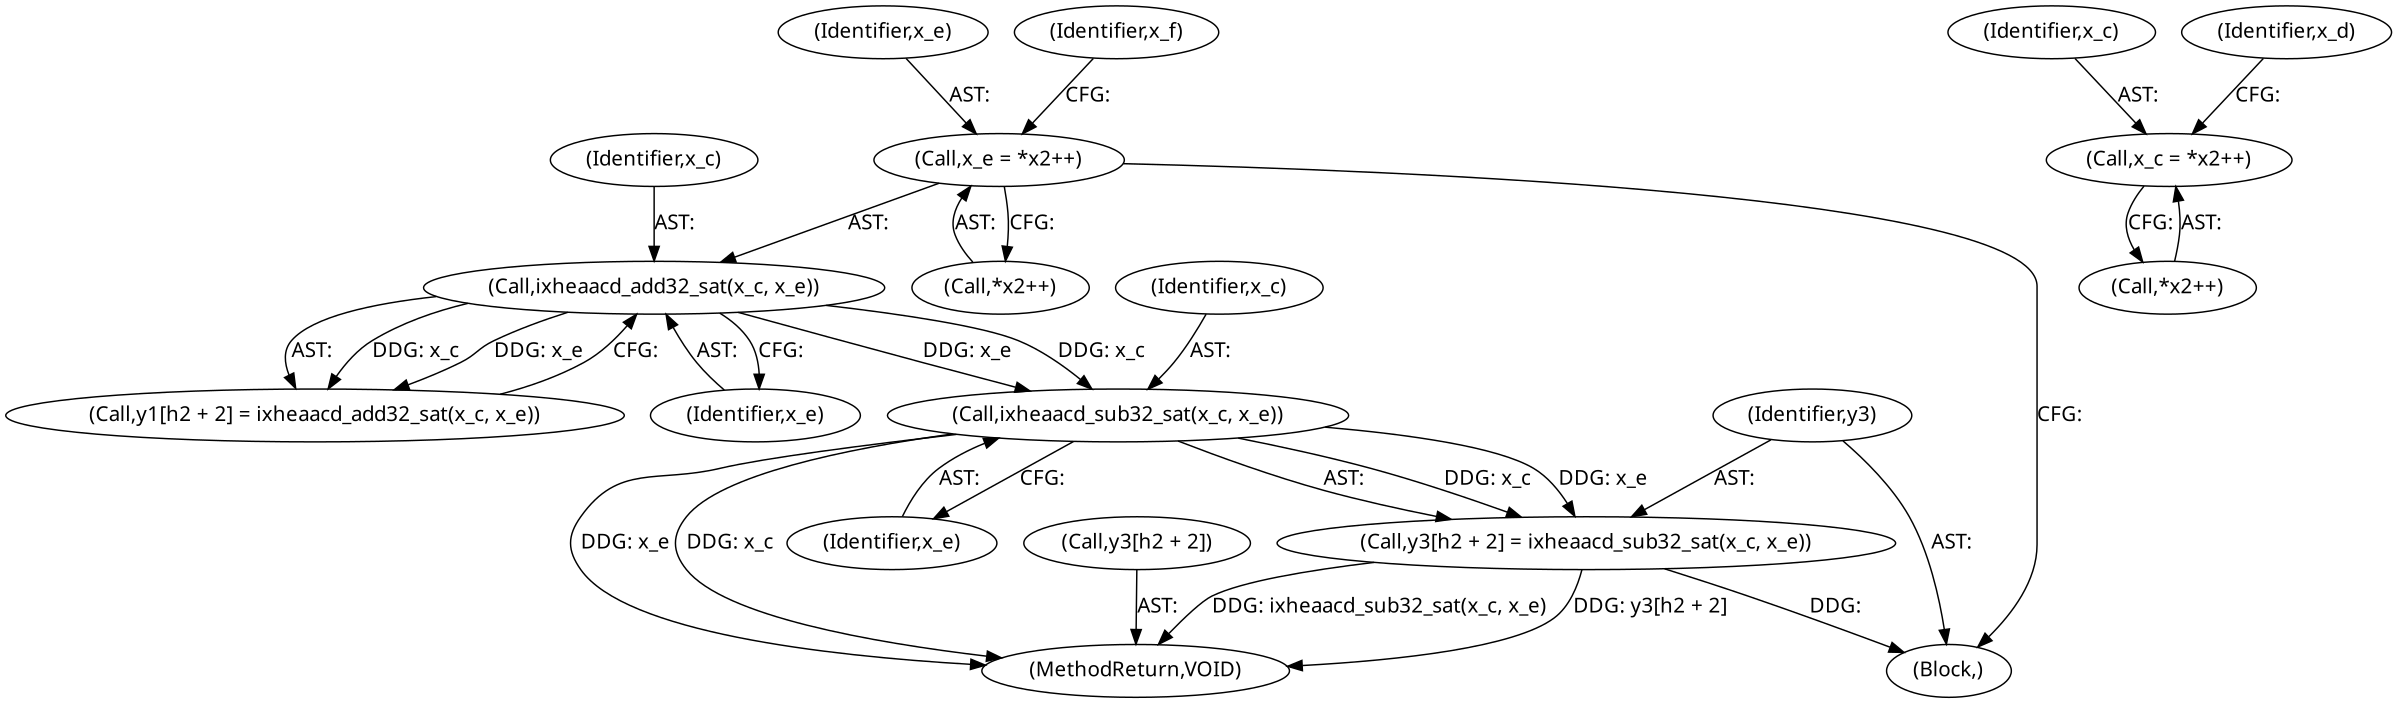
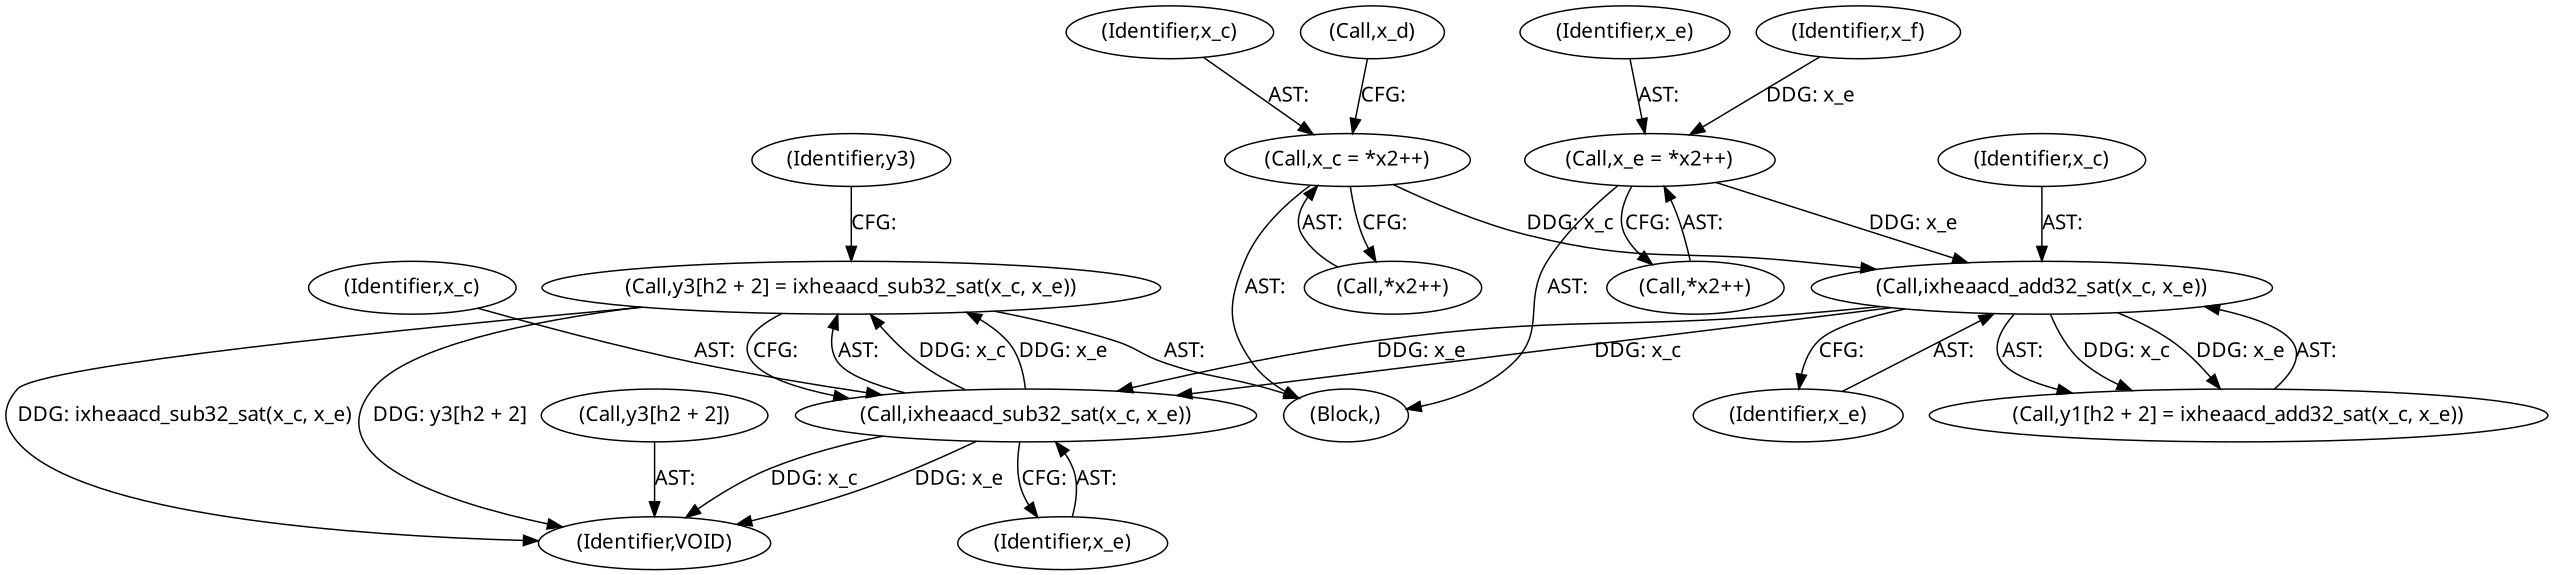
  digraph {
    fontname="Noto Sans"
    node [fontname="Noto Sans"]
    edge [fontname="Noto Sans"]
    n1 [label="(Call,y3[h2 + 2] = ixheaacd_sub32_sat(x_c, x_e))"]
    n2 [label="(Call,ixheaacd_sub32_sat(x_c, x_e))"]
    n3 [label="(Block,)"]
-   n4 [label="(MethodReturn,VOID)"]
+   n4 [label="(Identifier,VOID)"]
    n5 [label="(Identifier,x_e)"]
    n6 [label="(Call,ixheaacd_add32_sat(x_c, x_e))"]
    n7 [label="(Identifier,x_e)"]
    n8 [label="(Call,y1[h2 + 2] = ixheaacd_add32_sat(x_c, x_e))"]
    n9 [label="(Call,x_c = *x2++)"]
    n10 [label="(Call,*x2++)"]
    n11 [label="(Call,x_e = *x2++)"]
    n12 [label="(Call,*x2++)"]
    n13 [label="(Identifier,x_c)"]
    n14 [label="(Identifier,x_e)"]
    n15 [label="(Call,y3[h2 + 2])"]
    n16 [label="(Identifier,x_c)"]
    n17 [label="(Identifier,x_f)"]
    n18 [label="(Identifier,x_c)"]
-   n19 [label="(Identifier,x_d)"]
+   n19 [label="(Call,x_d)"]
    n20 [label="(Identifier,y3)"]
-   n1 -> n3 [label="DDG: "]
+   n1 -> n2 [label="CFG: "]
+   n1 -> n3 [label="AST: "]
    n1 -> n4 [label="DDG: y3[h2 + 2]"]
    n1 -> n4 [label="DDG: ixheaacd_sub32_sat(x_c, x_e)"]
    n2 -> n1 [label="AST: "]
    n2 -> n1 [label="DDG: x_c"]
    n2 -> n1 [label="DDG: x_e"]
    n2 -> n4 [label="DDG: x_c"]
    n2 -> n4 [label="DDG: x_e"]
    n2 -> n5 [label="CFG: "]
    n5 -> n2 [label="AST: "]
    n6 -> n2 [label="DDG: x_c"]
    n6 -> n2 [label="DDG: x_e"]
    n6 -> n7 [label="CFG: "]
    n6 -> n8 [label="AST: "]
    n6 -> n8 [label="DDG: x_c"]
    n6 -> n8 [label="DDG: x_e"]
    n7 -> n6 [label="AST: "]
-   n8 -> n6 [label="CFG: "]
-   n20 -> n3 [label="AST: "]
+   n8 -> n6 [label="AST: "]
+   n9 -> n3 [label="AST: "]
+   n9 -> n6 [label="DDG: x_c"]
    n9 -> n10 [label="CFG: "]
    n10 -> n9 [label="AST: "]
-   n11 -> n3 [label="CFG: "]
-   n11 -> n6 [label="AST: "]
+   n11 -> n3 [label="AST: "]
+   n11 -> n6 [label="DDG: x_e"]
    n11 -> n12 [label="CFG: "]
    n12 -> n11 [label="AST: "]
    n13 -> n9 [label="AST: "]
    n14 -> n11 [label="AST: "]
    n15 -> n4 [label="AST: "]
    n16 -> n6 [label="AST: "]
-   n17 -> n11 [label="CFG: "]
+   n17 -> n11 [label="DDG: x_e"]
    n18 -> n2 [label="AST: "]
    n19 -> n9 [label="CFG: "]
-   n20 -> n1 [label="AST: "]
+   n20 -> n1 [label="CFG: "]
  }
